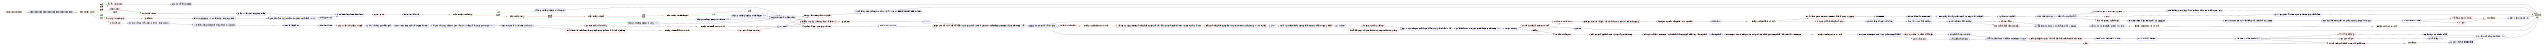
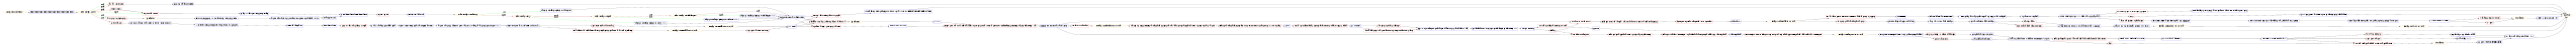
  digraph {
    fontname="DejaVu Sans Mono"
    rankdir=LR
    node [color=blue fontname="DejaVu Sans Mono" shape=box]
    edge [fontname="DejaVu Sans Mono"]
    "AmirRank1Convo3 begins." [color=orange shape=""]
    n2 [label="ROBÔS ROBÔS ROBÔS ROBÔS ROBÔS ROBÔS ROBÔS ROBÔS ROBÔS ROBÔS"]
    n3 [color=orange label="Check boolean AmirRun" shape=""]
    n4 [color=red label="Deu pra dar uma caminhada?"]
    n5 [color=red label="Olha só quem voltou…"]
    n6 [color=red label="Nem vem, não tô afim"]
    n7 [color=red label="Tá tudo bem aí?"]
    n8 [color=red label="Robôs… robôs?"]
    n9 [color=orange label="+5 Chemistry" shape=""]
    n10 [label="já era, nn tem mais volta agora colega"]
    n11 [label="aaaah pra que essa CHATICE"]
    n12 [label="por favor me fala q tem robôs no futuro, porfavorzinho…"]
    n13 [label="corri pra caraaamba, vlw por perguntar, clima tava otimo"]
    n14 [label="ah sim ROBÔS ROBÔS ROBÔS ROBÔS ROBÔS"]
    "Chat ends." [color=orange shape=""]
    n16 [label="nn só esses robôs assustadores de carne como os warframes"]
    n17 [label="eu acho pelo menos, tava correndo mto rapido pra perceber vruuuum"]
    n18 [color=red label="Tá bom, tá bom"]
    n19 [label="robôs de verdade msm"]
    n20 [label="onde paramos msm?"]
    n21 [label="SIM SIM SIM POR FAVOR"]
    n22 [label="ROBÔS ROBÔS ROBÔS"]
    n23 [color=orange label="Check boolean AmirHexionary" shape=""]
    n24 [color=red label="Rapaz, tu tem que maneirar no café"]
    n25 [label="serao as primeiras paginas do hexionário"]
    n26 [color=orange label="Check boolean Amir4U" shape=""]
    n27 [label="a lê nn me deixa mais beber cafe"]
    n28 [label="porfavorzinhoooo eu preciso disso"]
    n29 [label="serao as primeiras paginas do AMIR4L kkkkk"]
    n30 [color=orange label="Check boolean Amiracle" shape=""]
    n31 [label="falou q isso podia fazer meu coração explodir"]
    n32 [color=red label="Já esqueci, qual era a pergunta mesmo? Me perdi :P"]
    n33 [color=red label="Tá certo, então, vamos falar de robôs"]
    n34 [color=red label="Foi mal, tenho coisa melhor pra fazer"]
    n35 [label="serao as primeiras paginas do AMIRÁCULO kkkkk"]
    n36 [color=orange label="Check boolean AmirBeckettarium" shape=""]
    n37 [label="(eu acho q ela tava mentindo, acho q ela só nn queria me ver ainda mais pilhado kkkk)"]
    n38 [color=orange label="+5 Chemistry" shape=""]
    n39 [label="IIIIISSO ISSO ISSO ISSO"]
    n40 [label="vc pode tentar fugir aberraçao do futuro, mas eu NUNCA VOU DESISTIR DE SABER SOBRE OS ROBÔS"]
    n41 [label="serao as primeiras paginas do beckettário kkkkk"]
    n42 [label="isso tudo aqui eh o AMIR 100% NATURAL CARA"]
    n43 [label=kkkkkkkk]
    n44 [color=red label="Então, acho que o que você quer dizer quando fala sobre \"robôs\" é algo tipo \"inteligência artificial de alta tecnologia\", né?"]
    n45 [color=red label="Eu… preciso ver você depois de tomar café agora… sabe como é, em nome da ciência"]
    n46 [color=red label="Não posso dizer que culpo ela"]
    n47 [label="aaaaaah sim sim isso eh melhor ainda"]
    n48 [color=orange label="Boolean AmirCoffeeYes is now true." shape=""]
    n49 [color=orange label="Boolean AmirCoffeeNo is now true." shape=""]
    n50 [color=red label="Nós temos os Sentients"]
    n51 [color=red label="Nós temos os Cephalons"]
    n52 [color=red label="Nós temos os drones Corpus"]
    n53 [color=red label="Mas vamos ver isso outro dia"]
    n54 [label="kkkk justo"]
    n55 [color=orange label="Boolean AmirSentients is now true." shape=""]
    n56 [color=red label="Eles não são exatamente robôs, mas são de alta tecnologia"]
    n57 [color=red label="Eles são robôs \"de verdade\". Tem drone de todo o tipo que você pode imaginar"]
    n58 [color=red label="Eles são uma raça artificial extremamente avançada de… bem, eles não são exatamente robôs, mas tão quase lá, eu acho"]
    n59 [color=red label="Eles são um cérebro vitrificado, uma espécie de personalidade preservada, resumidamente"]
    n60 [color=red label="Razorbacks, gaviões, predadores, MOAs, raptores…"]
    n61 [color=red label="Eles são extremamente adaptáveis, foram construídos pra terraformar um novo planeta"]
    n62 [label="resumidamente?"]
    n63 [label="QUE DAORAAA"]
    n64 [label=uauuuu]
    n65 [color=red label="É complicado. Como os Cephalons são formas de vida preservadas digitalmente, eles podem ser… modificados"]
    n66 [color=orange label="Boolean AmirRobotPet is now true." shape=""]
    n67 [color=red label="Pois é, mas infelizmente a maioria deles continua querendo matar a gente"]
    n68 [color=orange label="Boolean AmirCephalon1 is now true." shape=""]
    n69 [color=red label="Sim, eu tenho alguns bichinhos robóticos, eles me ajudam na batalha"]
    n70 [color=red label="É, \"daora\" até eles tentarem te matar"]
    n71 [label="ah, pq isso?"]
    n72 [label="como assim modificados? tipo, mudar a personalidade deles?"]
    n73 [label="O QUEEEEEEE"]
    n74 [label="aff tudo tenta te matar hoje me dia"]
    n75 [color=red label="Porque eles acham que vamos destruir Tau igual fizemos com a Terra"]
    n76 [color=red label="Por causa da Guerra Ancestral"]
    n77 [color=red label="Mais ou menos isso"]
    n78 [color=red label="Era uma punição, um método de execução"]
    n79 [label="CARAMBA PORQUE NÃO DISSE ANTES?"]
    n80 [label="venha ver o mundo, eles disseram"]
    n81 [label="aaah nn, tamo chegando naquele papo de embrulhar a mente denovo, né?"]
    n82 [label="me parece ate divertido!"]
    n83 [label="não parece ser tão ruim assim"]
    n84 [label="é tipo aquela vez que amarrei rodas e uma faca no meu kinepage"]
    n85 [label="vai ser divertido, eles disseram"]
    n86 [label="mas esquece isso, volta pras partes legais da tecnologia kkkk"]
    n87 [label="viver pra sempre como um cérebro vitrificado num jarro"]
    n88 [label="era melhor do q parece"]
    n89 [color=red label="Como você se meteu nessa confusão?"]
    n90 [color=red label="Quem são \"eles\"?"]
    n91 [label="isso ai, continua"]
    n92 [color=red label="Eles não estão em jarros. Pelo que sei, eles podem escolher seus corpos"]
    n93 [color=red label="Ããh…"]
    n94 [label="quincy ficou tão bravo kkkkk pegou bem na canela dele"]
    n95 [label="muita coisa pra contar nn to me sentindo bem nn aaaaaah"]
    n96 [color=red label=Beleza]
    n97 [color=red label="Acho que já chega de história por hoje"]
    n98 [label="MELHOR AINDA, QUERO SER UM TANQUE"]
    n99 [color=red label="Acho que você não entendeu o motivo de fazerem isso"]
    n100 [color=red label="Tenho que admitir, parece irado"]
    n101 [color=red label="Os nossos já são um pouco mais avançados"]
    n102 [color=red label="Eita…"]
    n103 [label="tenho q dar uma corridabem rapidao, blz, tchau"]
    n104 [label=aaffffff]
    n105 [label="OU UMA CAPIVARA ROBOTICA"]
    n106 [color=orange label="+10 Chemistry" shape=""]
    n107 [label="EU TAMBÉM ACHEI. e tão FOFO também. mas nãaaaaaao…"]
    n108 [label="isso esfrega na minha cara. eu to fazendo o melhor com oq tenho aqui, cara"]
    n109 [label="ah nn fala assim, eu ODEIO quando as pessoas falam desse jeito"]
    n110 [color=orange label="Boolean AmirBackstory is now true." shape=""]
    n111 [label="QUEM SABE UM TANQUE DE CAPIVARA?!"]
    n112 [label="nah acho q entendi PERFEITAMENTE"]
    n113 [label="todo mundo ficou tão bravo, esqueceram que a gente se cura rapidão"]
    n114 [color=orange label="Boolean AmirRun is now true." shape=""]
    n115 [color=red label="Por que uma capivara?"]
    n116 [color=red label="Não, acho que não…"]
    n117 [label="ok, tenho que pensar sobre isso, vlww"]
    n118 [label="isso era SUPER fofo também, com aquela faquinha afiada e tudo mais"]
    n119 [label="são pequenas, mas ferozes. GRRRR"]
    n120 [label="ah sem graça kkkk"]
    n121 [label="AH ISSO ME DEU UMA IDEIA"]
    n122 [color=red label="Eu deveria avisar os outros?"]
    n123 [color=red label="Ah, não…"]
    n124 [color=orange label="+10 Chemistry" shape=""]
    n125 [label="xiiiu nn fala nada não, flw"]
    "AmirRank1Convo3 begins." -> n2
    n2 -> n3
    n3 -> n4 [color=green label=true]
    n3 -> n5 [color=green label=false]
    n3 -> n6 [color=green label=true]
    n3 -> n6 [color=brown label=false]
    n3 -> n7 [color=brown label=true]
    n3 -> n8 [color=brown label=false]
    n4 -> n9
    n5 -> n10
    n6 -> n11
    n7 -> n12
    n8 -> n5
    n9 -> n13
    n10 -> n14
    n11 -> "Chat ends."
    n12 -> n16
    n13 -> n17
    n14 -> n18
    n16 -> n19
    n17 -> n20
    n18 -> n21
    n19 -> n22
    n20 -> n14
    n21 -> n23
    n22 -> n24
    n23 -> n25 [color=green label=true]
    n23 -> n26 [color=brown label=false]
    n24 -> n27
    n25 -> n28
    n26 -> n29 [color=green label=true]
    n26 -> n30 [color=brown label=false]
    n27 -> n31
    n28 -> n32
    n28 -> n33
    n28 -> n34
    n29 -> n28
    n30 -> n35 [color=green label=true]
    n30 -> n36 [color=brown label=false]
    n31 -> n37
    n32 -> n38
    n33 -> n39
    n34 -> n40
    n35 -> n28
    n36 -> n28 [color=brown label=false]
-   n36 -> n41 [color=green label=true]
+   n36 -> n41 [color=green label=false]
    n37 -> n42
    n38 -> n43
    n39 -> n44
    n40 -> "Chat ends."
    n41 -> n28
    n42 -> n45
    n42 -> n46
    n43 -> n44
    n44 -> n47
    n45 -> n48
    n46 -> n49
    n47 -> n50
    n47 -> n51
    n47 -> n52
    n48 -> n53
    n49 -> n54
    n50 -> n55
    n51 -> n56
    n52 -> n57
    n53 -> n54
    n54 -> n32
    n54 -> n33
    n54 -> n34
    n55 -> n58
    n56 -> n59
    n57 -> n60
    n58 -> n61
    n59 -> n62
    n60 -> n63
    n61 -> n64
    n62 -> n65
    n63 -> n66
    n64 -> n67
    n65 -> n68
    n66 -> n69
    n66 -> n70
    n67 -> n71
    n68 -> n72
    n69 -> n73
    n70 -> n74
    n71 -> n75
    n71 -> n76
    n72 -> n77
    n72 -> n78
    n73 -> n79
    n74 -> n80
    n75 -> n81
    n76 -> n81
    n77 -> n82
    n78 -> n83
    n79 -> n84
    n80 -> n85
    n81 -> n86
    n82 -> n87
    n83 -> n87
    n84 -> n88
    n85 -> n89
    n85 -> n90
    n86 -> n91
    n87 -> n92
    n87 -> n93
    n88 -> n94
    n89 -> n95
    n90 -> n95
    n91 -> n96
    n91 -> n97
    n92 -> n98
    n93 -> n99
    n94 -> n100
    n94 -> n101
    n94 -> n102
    n95 -> n103
    n96 -> n51
    n96 -> n52
    n97 -> n104
    n98 -> n105
    n99 -> n106
    n100 -> n107
    n101 -> n108
    n102 -> n109
    n103 -> n110
    n104 -> "Chat ends."
    n105 -> n111
    n106 -> n112
    n107 -> n113
    n108 -> "Chat ends."
    n109 -> "Chat ends."
    n110 -> n114
    n111 -> n99
    n111 -> n115
    n111 -> n116
    n112 -> n117
    n113 -> n118
    n114 -> "Chat ends."
    n115 -> n119
    n116 -> n120
    n117 -> "Chat ends."
    n118 -> n121
    n119 -> n117
    n120 -> n117
    n121 -> n122
    n121 -> n123
    n122 -> n124
    n123 -> n124
    n124 -> n125
    n125 -> "Chat ends."
  }
